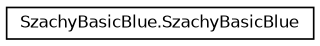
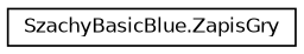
  digraph {
    rankdir=LR
-   n1 [color=black fillcolor=white fontname=Helvetica fontsize=10 height=0.2 label="SzachyBasicBlue.SzachyBasicBlue" shape=record style=filled width=0.4]
+   n1 [color=black fillcolor=white fontname=Helvetica fontsize=10 height=0.2 label="SzachyBasicBlue.ZapisGry" shape=record style=filled width=0.4]
  }
